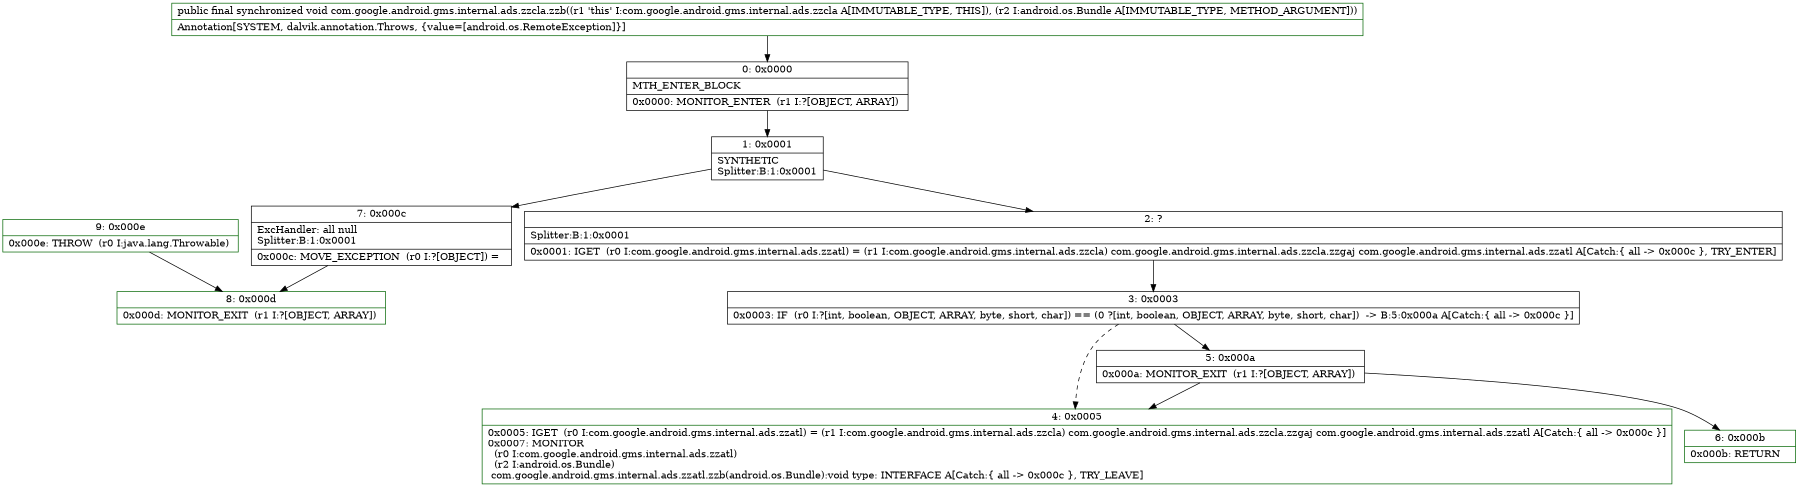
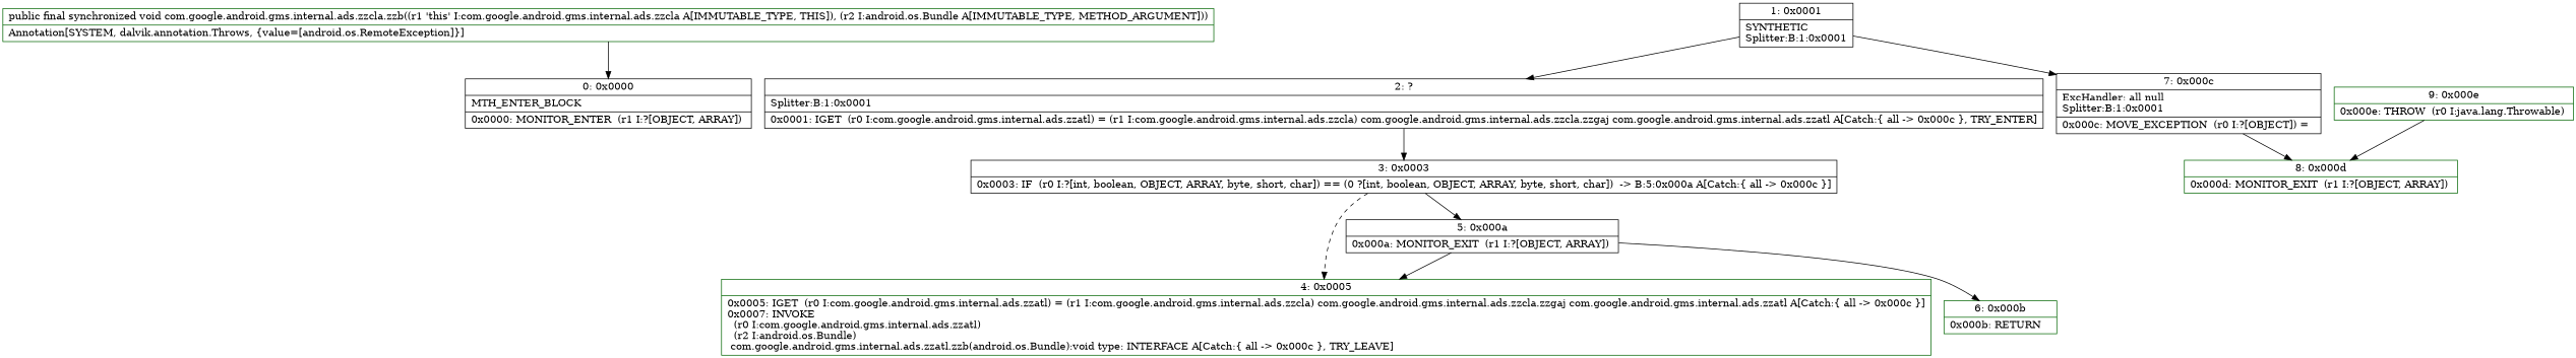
  digraph {
    node [color=black shape=record]
    n1 [label="{0\:\ 0x0000|MTH_ENTER_BLOCK\l|0x0000: MONITOR_ENTER  (r1 I:?[OBJECT, ARRAY]) \l}"]
    n2 [label="{1\:\ 0x0001|SYNTHETIC\lSplitter:B:1:0x0001\l}"]
    n3 [label="{2\:\ ?|Splitter:B:1:0x0001\l|0x0001: IGET  (r0 I:com.google.android.gms.internal.ads.zzatl) = (r1 I:com.google.android.gms.internal.ads.zzcla) com.google.android.gms.internal.ads.zzcla.zzgaj com.google.android.gms.internal.ads.zzatl A[Catch:\{ all \-\> 0x000c \}, TRY_ENTER]\l}"]
    n4 [label="{7\:\ 0x000c|ExcHandler: all null\lSplitter:B:1:0x0001\l|0x000c: MOVE_EXCEPTION  (r0 I:?[OBJECT]) =  \l}"]
    n5 [label="{3\:\ 0x0003|0x0003: IF  (r0 I:?[int, boolean, OBJECT, ARRAY, byte, short, char]) == (0 ?[int, boolean, OBJECT, ARRAY, byte, short, char])  \-\> B:5:0x000a A[Catch:\{ all \-\> 0x000c \}]\l}"]
    n6 [color=darkgreen label="{8\:\ 0x000d|0x000d: MONITOR_EXIT  (r1 I:?[OBJECT, ARRAY]) \l}"]
-   n7 [color=darkgreen label="{4\:\ 0x0005|0x0005: IGET  (r0 I:com.google.android.gms.internal.ads.zzatl) = (r1 I:com.google.android.gms.internal.ads.zzcla) com.google.android.gms.internal.ads.zzcla.zzgaj com.google.android.gms.internal.ads.zzatl A[Catch:\{ all \-\> 0x000c \}]\l0x0007: MONITOR  \l  (r0 I:com.google.android.gms.internal.ads.zzatl)\l  (r2 I:android.os.Bundle)\l com.google.android.gms.internal.ads.zzatl.zzb(android.os.Bundle):void type: INTERFACE A[Catch:\{ all \-\> 0x000c \}, TRY_LEAVE]\l}"]
+   n7 [color=darkgreen label="{4\:\ 0x0005|0x0005: IGET  (r0 I:com.google.android.gms.internal.ads.zzatl) = (r1 I:com.google.android.gms.internal.ads.zzcla) com.google.android.gms.internal.ads.zzcla.zzgaj com.google.android.gms.internal.ads.zzatl A[Catch:\{ all \-\> 0x000c \}]\l0x0007: INVOKE  \l  (r0 I:com.google.android.gms.internal.ads.zzatl)\l  (r2 I:android.os.Bundle)\l com.google.android.gms.internal.ads.zzatl.zzb(android.os.Bundle):void type: INTERFACE A[Catch:\{ all \-\> 0x000c \}, TRY_LEAVE]\l}"]
    n8 [label="{5\:\ 0x000a|0x000a: MONITOR_EXIT  (r1 I:?[OBJECT, ARRAY]) \l}"]
    n9 [color=darkgreen label="{6\:\ 0x000b|0x000b: RETURN   \l}"]
    n10 [color=darkgreen label="{9\:\ 0x000e|0x000e: THROW  (r0 I:java.lang.Throwable) \l}"]
    n11 [color=darkgreen label="{public final synchronized void com.google.android.gms.internal.ads.zzcla.zzb((r1 'this' I:com.google.android.gms.internal.ads.zzcla A[IMMUTABLE_TYPE, THIS]), (r2 I:android.os.Bundle A[IMMUTABLE_TYPE, METHOD_ARGUMENT]))  | Annotation[SYSTEM, dalvik.annotation.Throws, \{value=[android.os.RemoteException]\}]\l}"]
-   n1 -> n2
    n2 -> n3
    n2 -> n4
    n3 -> n5
    n4 -> n6
    n5 -> n7 [style=dashed]
    n5 -> n8
    n8 -> n7
    n8 -> n9
    n10 -> n6
    n11 -> n1
  }
